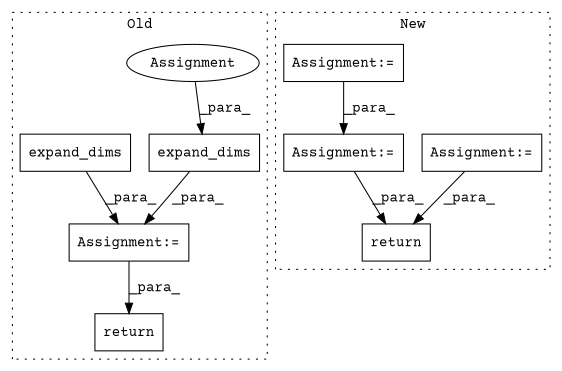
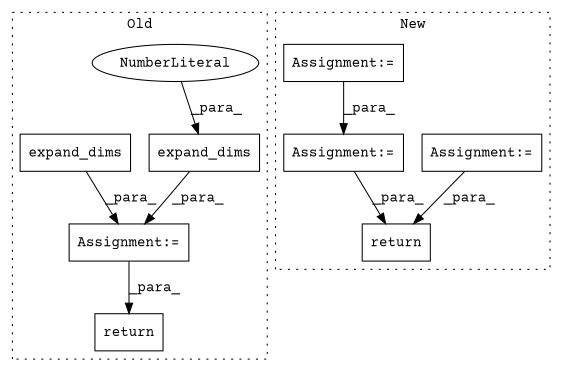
  digraph {
    fontname="Courier Prime"
    node [a=7 l=1 shape=box fontname="Courier Prime"]
    edge [fontname="Courier Prime"]
    n1 [a=32 l="12,1" label=expand_dims s="2151,2205"]
-   n2 [a=34 label=Assignment s=2204 shape=ellipse]
+   n2 [a=34 label=NumberLiteral s=2204 shape=ellipse]
    n3 [a=41 l=7 label=return s=2526]
    n4 [label="Assignment:=" s=2285]
    n5 [a=32 l="12,1" label=expand_dims s="2065,2102"]
    n6 [a=41 l=7 label=return s=8141]
    n7 [label="Assignment:=" s=7839]
    n8 [label="Assignment:=" s=8095]
    n9 [label="Assignment:=" s=7744]
    subgraph cluster_1 {
      label=Old
      style=dotted
      n1
      n2
      n3
      n4
      n5
    }
    subgraph cluster_2 {
      label=New
      style=dotted
      n6
      n7
      n8
      n9
    }
    n1 -> n4 [label=_para_]
    n2 -> n1 [label=_para_]
    n4 -> n3 [label=_para_]
    n5 -> n4 [label=_para_]
    n7 -> n6 [label=_para_]
    n8 -> n6 [label=_para_]
    n9 -> n7 [label=_para_]
  }
